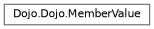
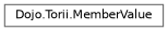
  digraph {
    rankdir=LR
-   n1 [color=grey40 fillcolor=white fontname=Helvetica fontsize=10 height=0.2 label="Dojo.Dojo.MemberValue" shape=box style=filled width=0.4]
+   n1 [color=grey40 fillcolor=white fontname=Helvetica fontsize=10 height=0.2 label="Dojo.Torii.MemberValue" shape=box style=filled width=0.4]
  }
